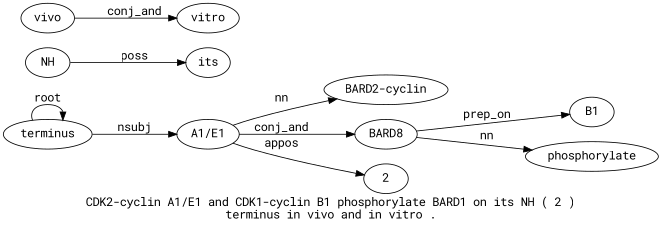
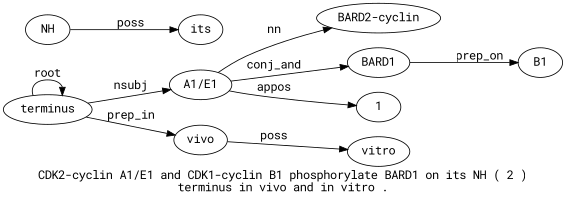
  digraph {
    fontname="Roboto Mono"
    label="CDK2-cyclin A1/E1 and CDK1-cyclin B1 phosphorylate BARD1 on its NH ( 2 )\nterminus in vivo and in vitro ."
    rankdir=LR
    node [fillcolor=white fontname="Roboto Mono" style=filled]
    edge [fontname="Roboto Mono"]
    n1 [label="A1/E1"]
    n2 [label="BARD2-cyclin"]
-   n3 [label=BARD8]
-   n4 [label=2]
+   n3 [label=BARD1]
+   n4 [label=1]
    n5 [label=B1]
-   n6 [label=phosphorylate]
    n7 [label=NH]
    n8 [label=its]
    n9 [label=terminus]
    n10 [label=vivo]
    n11 [label=vitro]
    n1 -> n2 [label=nn]
    n1 -> n3 [label=conj_and]
    n1 -> n4 [label=appos]
    n3 -> n5 [label=prep_on]
-   n3 -> n6 [label=nn]
    n7 -> n8 [label=poss]
    n9 -> n1 [label=nsubj]
    n9 -> n9 [label=root]
-   n10 -> n11 [label=conj_and]
+   n9 -> n10 [label=prep_in]
+   n10 -> n11 [label=poss]
  }
